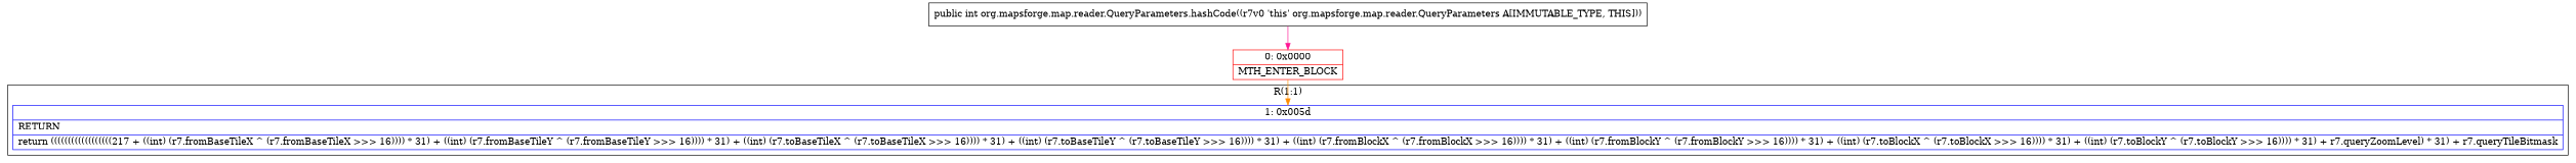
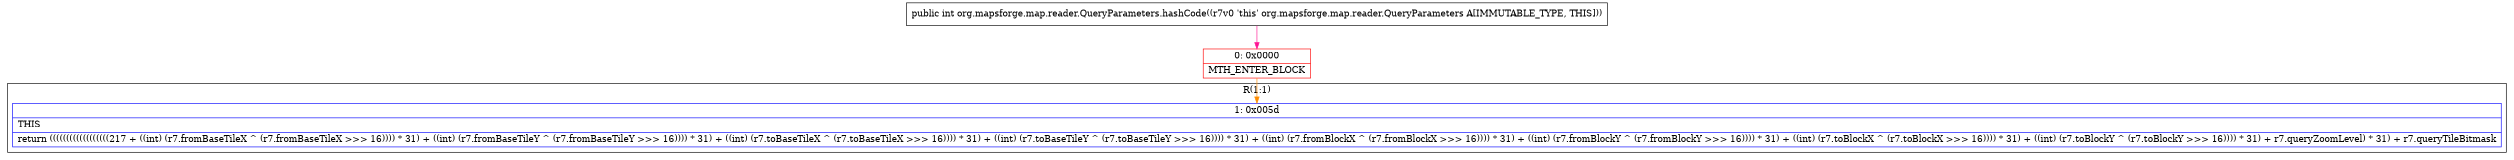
  digraph {
    node [shape=record]
-   n1 [color=blue label="{1\:\ 0x005d|RETURN\l|return ((((((((((((((((((217 + ((int) (r7.fromBaseTileX ^ (r7.fromBaseTileX \>\>\> 16)))) * 31) + ((int) (r7.fromBaseTileY ^ (r7.fromBaseTileY \>\>\> 16)))) * 31) + ((int) (r7.toBaseTileX ^ (r7.toBaseTileX \>\>\> 16)))) * 31) + ((int) (r7.toBaseTileY ^ (r7.toBaseTileY \>\>\> 16)))) * 31) + ((int) (r7.fromBlockX ^ (r7.fromBlockX \>\>\> 16)))) * 31) + ((int) (r7.fromBlockY ^ (r7.fromBlockY \>\>\> 16)))) * 31) + ((int) (r7.toBlockX ^ (r7.toBlockX \>\>\> 16)))) * 31) + ((int) (r7.toBlockY ^ (r7.toBlockY \>\>\> 16)))) * 31) + r7.queryZoomLevel) * 31) + r7.queryTileBitmask\l}"]
+   n1 [color=blue label="{1\:\ 0x005d|THIS\l|return ((((((((((((((((((217 + ((int) (r7.fromBaseTileX ^ (r7.fromBaseTileX \>\>\> 16)))) * 31) + ((int) (r7.fromBaseTileY ^ (r7.fromBaseTileY \>\>\> 16)))) * 31) + ((int) (r7.toBaseTileX ^ (r7.toBaseTileX \>\>\> 16)))) * 31) + ((int) (r7.toBaseTileY ^ (r7.toBaseTileY \>\>\> 16)))) * 31) + ((int) (r7.fromBlockX ^ (r7.fromBlockX \>\>\> 16)))) * 31) + ((int) (r7.fromBlockY ^ (r7.fromBlockY \>\>\> 16)))) * 31) + ((int) (r7.toBlockX ^ (r7.toBlockX \>\>\> 16)))) * 31) + ((int) (r7.toBlockY ^ (r7.toBlockY \>\>\> 16)))) * 31) + r7.queryZoomLevel) * 31) + r7.queryTileBitmask\l}"]
    n2 [color=red label="{0\:\ 0x0000|MTH_ENTER_BLOCK\l}"]
    n3 [label="{public int org.mapsforge.map.reader.QueryParameters.hashCode((r7v0 'this' org.mapsforge.map.reader.QueryParameters A[IMMUTABLE_TYPE, THIS])) }"]
    subgraph cluster_1 {
      label="R(1:1)"
      n1
    }
    n2 -> n1 [color=darkorange]
    n3 -> n2 [color=deeppink]
  }
